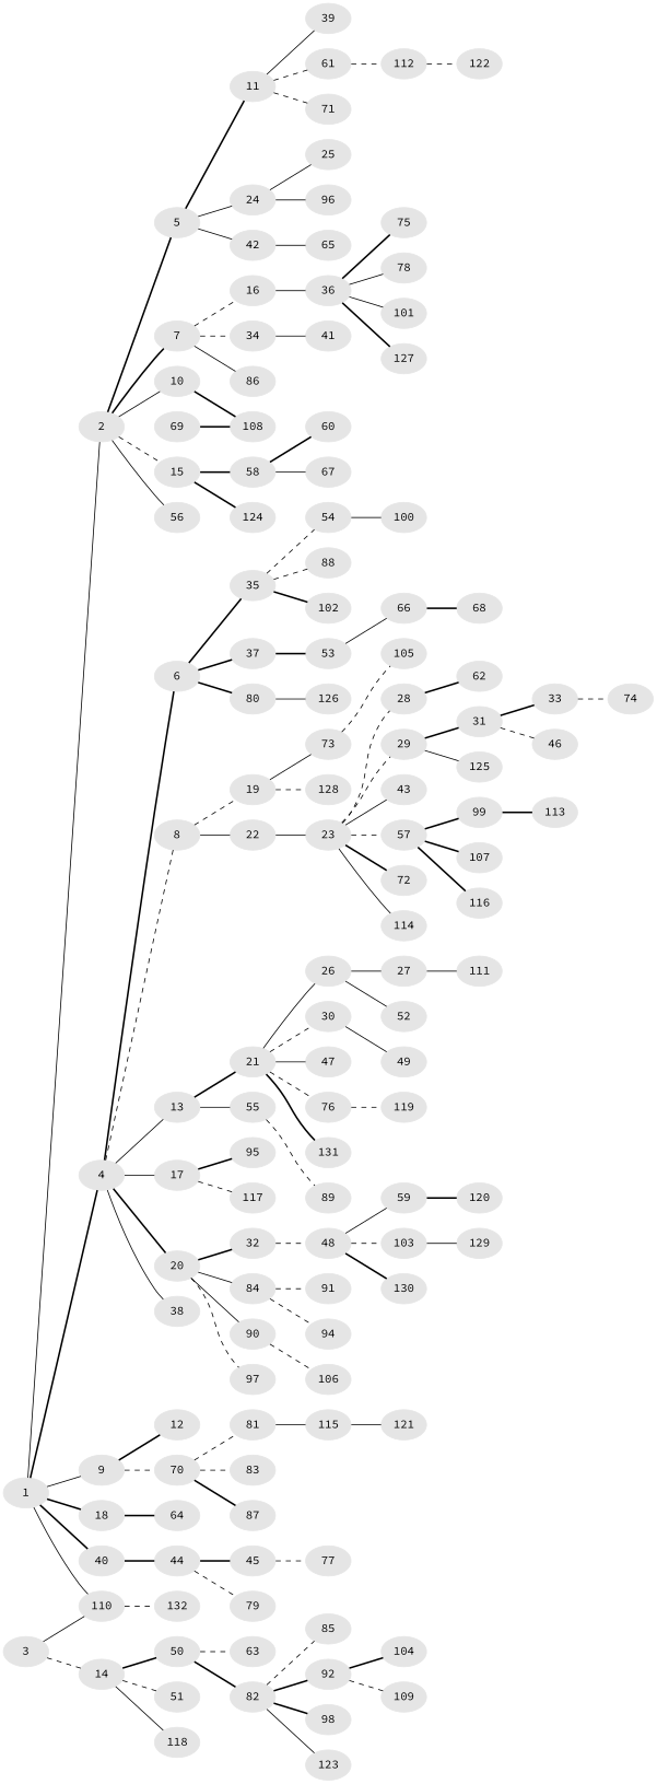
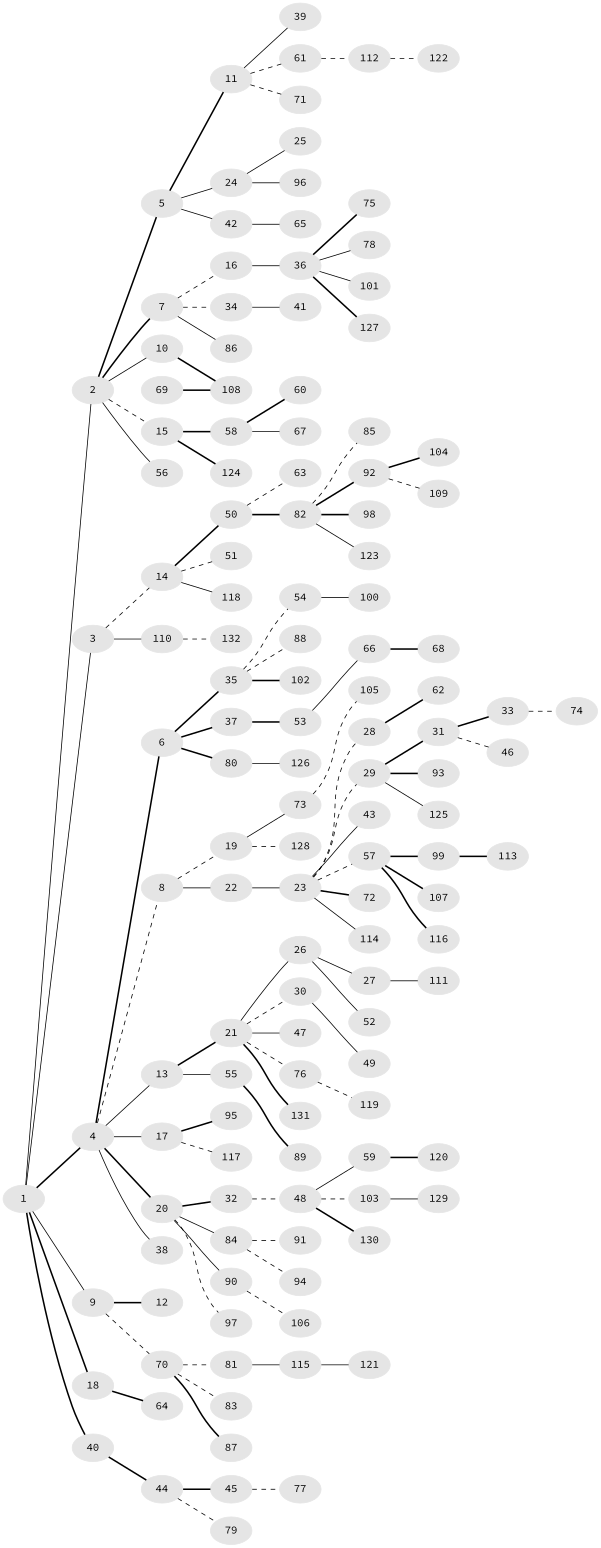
  graph {
    fontname="Source Code Pro"
    rankdir=LR
    node [color=gray90 fontname="Source Code Pro" style=filled]
    edge [fontname="Source Code Pro" style=bold]
    1
    2
    3
    4
    9
    18
    40
    5
    7
    10
    15
    56
    14
    110
    6
    8
    13
    17
    20
    38
    12
    70
    64
    44
    11
    24
    42
    16
    34
    86
    108
    58
    124
    50
    51
    118
    132
    35
    37
    80
    19
    22
    21
    55
    95
    117
    32
    84
    90
    97
    39
    61
    71
    25
    96
    65
    54
    88
    102
    53
    126
    36
    41
    73
    128
    23
    81
    83
    87
    69
    112
    26
    30
    47
    76
    131
    89
    63
    82
    60
    67
    75
    78
    101
    127
    105
    48
    91
    94
    106
    27
    52
    49
    119
    28
    29
    43
    57
    72
    114
    62
    31
+   93
    125
    99
    107
    116
    111
    33
    46
    74
    59
    103
    130
    100
    66
    45
    79
    77
    120
    129
    85
    92
    98
    123
    68
    113
    122
    115
    121
    104
    109
    1 -- 2 [style=solid]
-   1 -- 110 [style=solid]
+   1 -- 3 [style=solid]
    1 -- 4
    1 -- 9 [style=solid]
    1 -- 18
    1 -- 40
    2 -- 5
    2 -- 7
    2 -- 10 [style=solid]
    2 -- 15 [style=dashed]
    2 -- 56 [style=solid]
    3 -- 14 [style=dashed]
    3 -- 110 [style=solid]
    4 -- 6
    4 -- 8 [style=dashed]
    4 -- 13 [style=solid]
    4 -- 17 [style=solid]
    4 -- 20
    4 -- 38 [style=solid]
    9 -- 12
    9 -- 70 [style=dashed]
    18 -- 64
    40 -- 44
    5 -- 11
    5 -- 24 [style=solid]
    5 -- 42 [style=solid]
    7 -- 16 [style=dashed]
    7 -- 34 [style=dashed]
    7 -- 86 [style=solid]
    10 -- 108
    15 -- 58
    15 -- 124
    14 -- 50
    14 -- 51 [style=dashed]
    14 -- 118 [style=solid]
    110 -- 132 [style=dashed]
    6 -- 35
    6 -- 37
    6 -- 80
    8 -- 19 [style=dashed]
    8 -- 22 [style=solid]
    13 -- 21
    13 -- 55 [style=solid]
    17 -- 95
    17 -- 117 [style=dashed]
    20 -- 32
    20 -- 84 [style=solid]
    20 -- 90 [style=solid]
    20 -- 97 [style=dashed]
    70 -- 81 [style=dashed]
    70 -- 83 [style=dashed]
    70 -- 87
    44 -- 45
    44 -- 79 [style=dashed]
    11 -- 39 [style=solid]
    11 -- 61 [style=dashed]
    11 -- 71 [style=dashed]
    24 -- 25 [style=solid]
    24 -- 96 [style=solid]
    42 -- 65 [style=solid]
    16 -- 36 [style=solid]
    34 -- 41 [style=solid]
    58 -- 60
    58 -- 67 [style=solid]
    50 -- 63 [style=dashed]
    50 -- 82
    35 -- 54 [style=dashed]
    35 -- 88 [style=dashed]
    35 -- 102
    37 -- 53
    80 -- 126 [style=solid]
    19 -- 73 [style=solid]
    19 -- 128 [style=dashed]
    22 -- 23 [style=solid]
    21 -- 26 [style=solid]
    21 -- 30 [style=dashed]
    21 -- 47 [style=solid]
    21 -- 76 [style=dashed]
    21 -- 131
-   55 -- 89 [style=dashed]
+   55 -- 89
    32 -- 48 [style=dashed]
    84 -- 91 [style=dashed]
    84 -- 94 [style=dashed]
    90 -- 106 [style=dashed]
    61 -- 112 [style=dashed]
    54 -- 100 [style=solid]
    53 -- 66 [style=solid]
    36 -- 75
    36 -- 78 [style=solid]
    36 -- 101 [style=solid]
    36 -- 127
    73 -- 105 [style=dashed]
    23 -- 28 [style=dashed]
    23 -- 29 [style=dashed]
    23 -- 43 [style=solid]
    23 -- 57 [style=dashed]
    23 -- 72
    23 -- 114 [style=solid]
    81 -- 115 [style=solid]
    69 -- 108
    112 -- 122 [style=dashed]
    26 -- 27 [style=solid]
    26 -- 52 [style=solid]
    30 -- 49 [style=solid]
    76 -- 119 [style=dashed]
    82 -- 85 [style=dashed]
    82 -- 92
    82 -- 98
    82 -- 123 [style=solid]
    48 -- 59 [style=solid]
    48 -- 103 [style=dashed]
    48 -- 130
    27 -- 111 [style=solid]
    28 -- 62
    29 -- 31
+   29 -- 93
    29 -- 125 [style=solid]
    57 -- 99
    57 -- 107
    57 -- 116
    31 -- 33
    31 -- 46 [style=dashed]
    99 -- 113
    33 -- 74 [style=dashed]
    59 -- 120
    103 -- 129 [style=solid]
    66 -- 68
    45 -- 77 [style=dashed]
    92 -- 104
    92 -- 109 [style=dashed]
    115 -- 121 [style=solid]
  }
